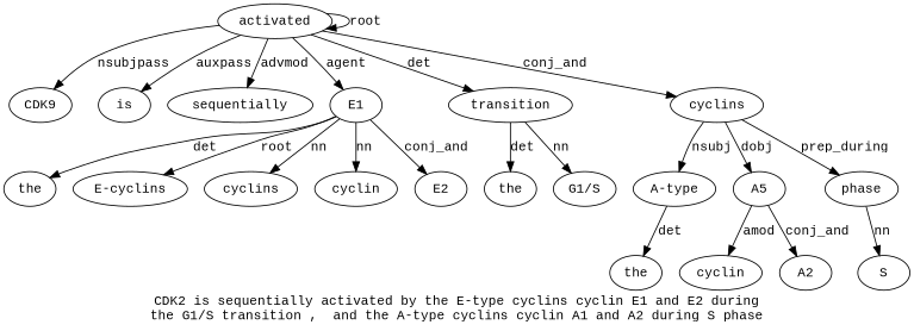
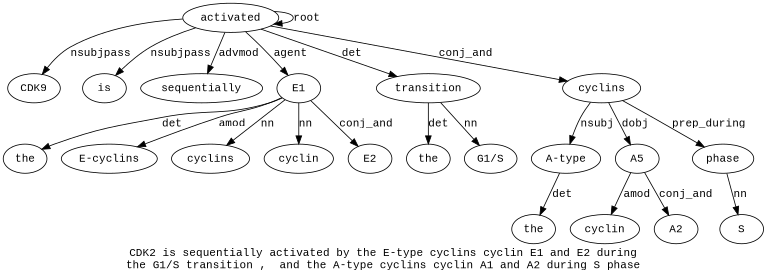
  digraph {
    fontname="Liberation Mono"
    label="CDK2 is sequentially activated by the E-type cyclins cyclin E1 and E2 during\nthe G1/S transition ,  and the A-type cyclins cyclin A1 and A2 during S phase"
    node [fillcolor=white fontname="Liberation Mono" style=filled]
    edge [fontname="Liberation Mono"]
    n1 [label=activated]
    n2 [label=CDK9]
    n3 [label=is]
    n4 [label=sequentially]
    n5 [label=E1]
    n6 [label=transition]
    n7 [label=cyclins]
    n8 [label=the]
    n9 [label="E-cyclins"]
    n10 [label=cyclins]
    n11 [label=cyclin]
    n12 [label=E2]
    n13 [label=the]
    n14 [label="G1/S"]
    n15 [label="A-type"]
    n16 [label=A5]
    n17 [label=phase]
    n18 [label=the]
    n19 [label=cyclin]
    n20 [label=A2]
    n21 [label=S]
    n1 -> n1 [label=root]
    n1 -> n2 [label=nsubjpass]
-   n1 -> n3 [label=auxpass]
+   n1 -> n3 [label=nsubjpass]
    n1 -> n4 [label=advmod]
    n1 -> n5 [label=agent]
    n1 -> n6 [label=det]
    n1 -> n7 [label=conj_and]
    n5 -> n8 [label=det]
-   n5 -> n9 [label=root]
+   n5 -> n9 [label=amod]
    n5 -> n10 [label=nn]
    n5 -> n11 [label=nn]
    n5 -> n12 [label=conj_and]
    n6 -> n13 [label=det]
    n6 -> n14 [label=nn]
    n7 -> n15 [label=nsubj]
    n7 -> n16 [label=dobj]
    n7 -> n17 [label=prep_during]
    n15 -> n18 [label=det]
    n16 -> n19 [label=amod]
    n16 -> n20 [label=conj_and]
    n17 -> n21 [label=nn]
  }
